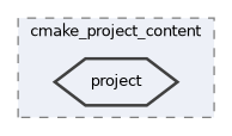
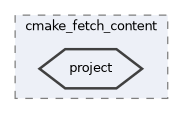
  digraph {
    compound=true
    n1 [color=grey25 fillcolor="#edf0f7" fontname=Helvetica fontsize=10 height=0.2 label=project shape=hexagon style="filled,bold" width=0.4]
    subgraph cluster_1 {
      bgcolor="#edf0f7"
      fontname=Helvetica
      fontsize=10
-     label=cmake_project_content
+     label=cmake_fetch_content
      pencolor=grey50
      style="filled,dashed"
      n1
    }
  }
